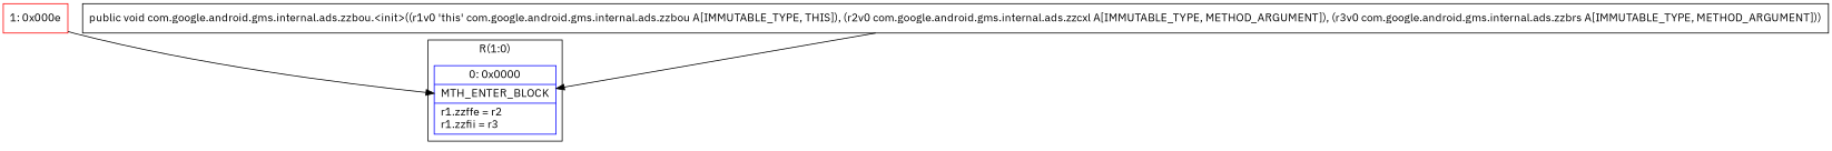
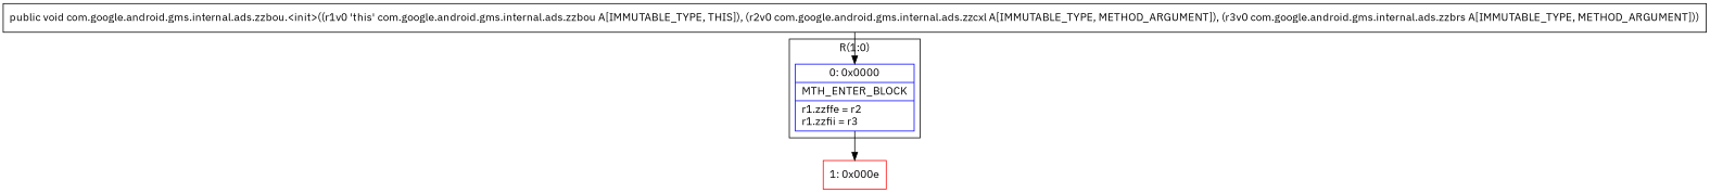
  digraph {
    fontname="IBM Plex Sans"
    node [shape=record fontname="IBM Plex Sans"]
    edge [fontname="IBM Plex Sans"]
    n1 [color=blue label="{0\:\ 0x0000|MTH_ENTER_BLOCK\l|r1.zzffe = r2\lr1.zzfii = r3\l}"]
    n2 [color=red label="{1\:\ 0x000e}"]
    n3 [label="{public void com.google.android.gms.internal.ads.zzbou.\<init\>((r1v0 'this' com.google.android.gms.internal.ads.zzbou A[IMMUTABLE_TYPE, THIS]), (r2v0 com.google.android.gms.internal.ads.zzcxl A[IMMUTABLE_TYPE, METHOD_ARGUMENT]), (r3v0 com.google.android.gms.internal.ads.zzbrs A[IMMUTABLE_TYPE, METHOD_ARGUMENT])) }"]
    subgraph cluster_1 {
      label="R(1:0)"
      n1
    }
-   n2 -> n1
+   n1 -> n2
    n3 -> n1
  }
